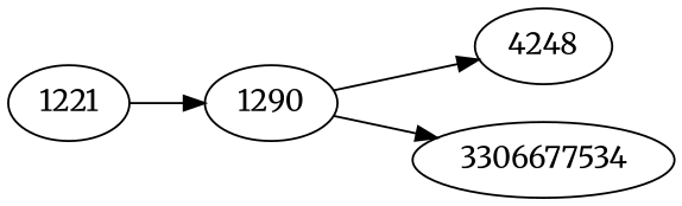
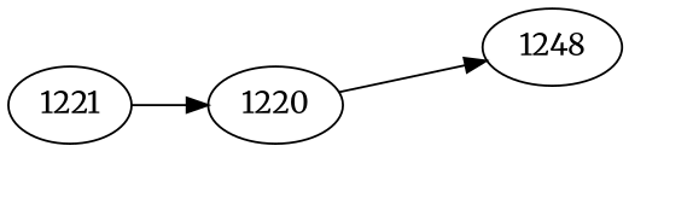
  strict digraph {
    fontname=Merriweather
    rankdir=LR
    node [fontname=Merriweather]
    edge [fontname=Merriweather]
-   1220 [label=1290]
-   1248 [label=4248]
-   3306677534
+   1220
+   1248
    n4 [label=1221]
    1220 -> 1248
-   1220 -> 3306677534
    n4 -> 1220
  }
